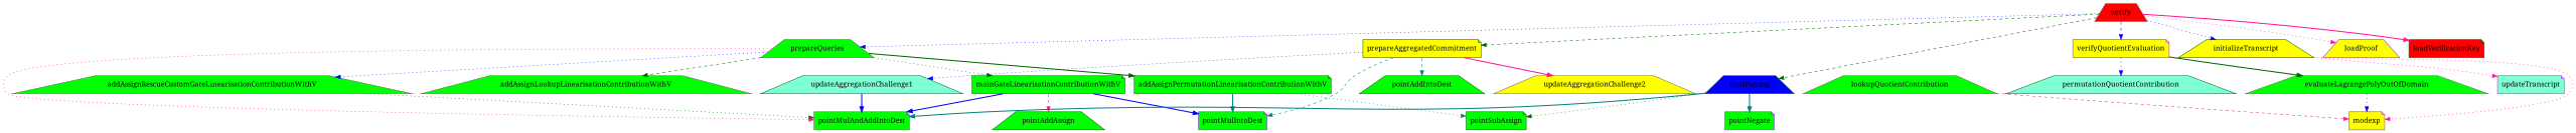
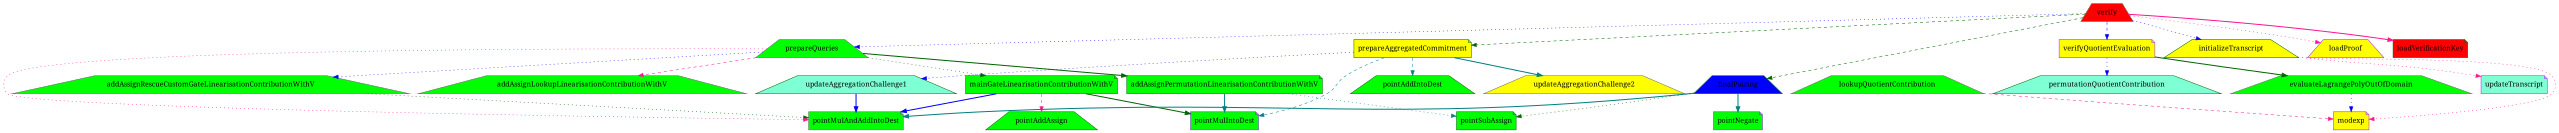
  digraph {
    fontname="Noto Serif"
    node [color=darkgreen fillcolor=green fontname="Noto Serif" shape=trapezium style=filled]
    edge [color=blue fontname="Noto Serif" style=dotted]
    pointAddAssign
    pointAddIntoDest
    pointMulIntoDest [color=purple shape=note]
    pointMulAndAddIntoDest [color=gray40 shape=note]
    mainGateLinearisationContributionWithV [shape=note]
    addAssignLookupLinearisationContributionWithV [color=gray40]
    addAssignPermutationLinearisationContributionWithV [shape=note]
    pointSubAssign [shape=note]
    pointNegate [color=purple shape=note]
    addAssignRescueCustomGateLinearisationContributionWithV [color=gray40]
    prepareQueries [color=gray40]
    evaluateLagrangePolyOutOfDomain [color=gray40]
    lookupQuotientContribution [color=gray40]
    updateAggregationChallenge1 [fillcolor=aquamarine]
    updateTranscript [color=purple fillcolor=aquamarine shape=note]
    permutationQuotientContribution [fillcolor=aquamarine]
    finalPairing [fillcolor=blue]
    modexp [color=purple fillcolor=yellow shape=note]
    updateAggregationChallenge2 [color=gray40 fillcolor=yellow]
    verifyQuotientEvaluation [color=purple fillcolor=yellow shape=note]
    prepareAggregatedCommitment [fillcolor=yellow shape=note]
    initializeTranscript [fillcolor=yellow]
    loadProof [color=purple fillcolor=yellow]
    loadVerificationKey [fillcolor=red shape=note]
    verify [color=gray40 fillcolor=red]
    subgraph sub_1 {
      pointAddAssign
      pointAddIntoDest
      pointMulIntoDest
      pointMulAndAddIntoDest
      mainGateLinearisationContributionWithV
      addAssignLookupLinearisationContributionWithV
      addAssignPermutationLinearisationContributionWithV
      pointSubAssign
      pointNegate
      addAssignRescueCustomGateLinearisationContributionWithV
      prepareQueries
      evaluateLagrangePolyOutOfDomain
      lookupQuotientContribution
    }
    subgraph sub_2 {
      updateAggregationChallenge1
      updateTranscript
      permutationQuotientContribution
    }
    subgraph sub_3 {
      finalPairing
    }
    subgraph sub_4 {
      modexp
      updateAggregationChallenge2
      verifyQuotientEvaluation
      prepareAggregatedCommitment
      initializeTranscript
      loadProof
    }
    subgraph sub_5 {
      loadVerificationKey
      verify
    }
    mainGateLinearisationContributionWithV -> pointAddAssign [color=deeppink style=dashed]
-   mainGateLinearisationContributionWithV -> pointMulIntoDest [style=bold]
+   mainGateLinearisationContributionWithV -> pointMulIntoDest [color=darkgreen style=bold]
    mainGateLinearisationContributionWithV -> pointMulAndAddIntoDest [style=bold]
    addAssignPermutationLinearisationContributionWithV -> pointMulIntoDest [color=teal style=bold]
    addAssignPermutationLinearisationContributionWithV -> pointSubAssign [color=teal]
    addAssignRescueCustomGateLinearisationContributionWithV -> pointMulAndAddIntoDest [color=darkgreen]
    prepareQueries -> pointMulAndAddIntoDest [color=deeppink]
    prepareQueries -> mainGateLinearisationContributionWithV [color=darkgreen]
-   prepareQueries -> addAssignLookupLinearisationContributionWithV [color=darkgreen style=dashed]
+   prepareQueries -> addAssignLookupLinearisationContributionWithV [color=deeppink style=dashed]
    prepareQueries -> addAssignPermutationLinearisationContributionWithV [color=darkgreen style=bold]
    prepareQueries -> addAssignRescueCustomGateLinearisationContributionWithV
    evaluateLagrangePolyOutOfDomain -> modexp
    lookupQuotientContribution -> modexp [color=deeppink style=dashed]
    updateAggregationChallenge1 -> pointMulAndAddIntoDest [style=bold]
    finalPairing -> pointMulAndAddIntoDest [color=teal style=bold]
    finalPairing -> pointSubAssign [color=darkgreen]
    finalPairing -> pointNegate [color=teal style=bold]
    verifyQuotientEvaluation -> evaluateLagrangePolyOutOfDomain [color=darkgreen style=bold]
    verifyQuotientEvaluation -> permutationQuotientContribution
    prepareAggregatedCommitment -> pointAddIntoDest [color=teal style=dashed]
    prepareAggregatedCommitment -> pointMulIntoDest [color=teal style=dashed]
    prepareAggregatedCommitment -> updateAggregationChallenge1
-   prepareAggregatedCommitment -> updateAggregationChallenge2 [color=deeppink style=bold]
+   prepareAggregatedCommitment -> updateAggregationChallenge2 [color=teal style=bold]
    initializeTranscript -> updateTranscript [color=deeppink]
    initializeTranscript -> modexp [color=deeppink]
    verify -> prepareQueries
    verify -> finalPairing [color=darkgreen style=dashed]
    verify -> verifyQuotientEvaluation [style=dashed]
    verify -> prepareAggregatedCommitment [color=darkgreen style=dashed]
    verify -> initializeTranscript
    verify -> loadProof [color=deeppink]
    verify -> loadVerificationKey [color=deeppink style=bold]
  }
